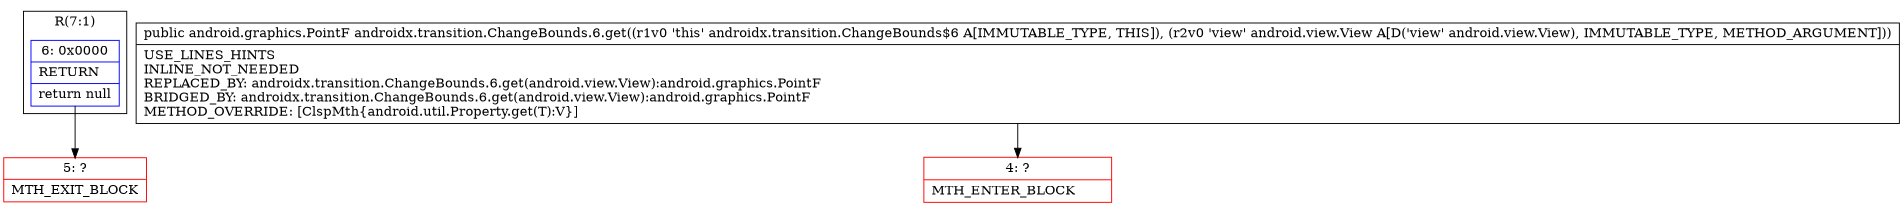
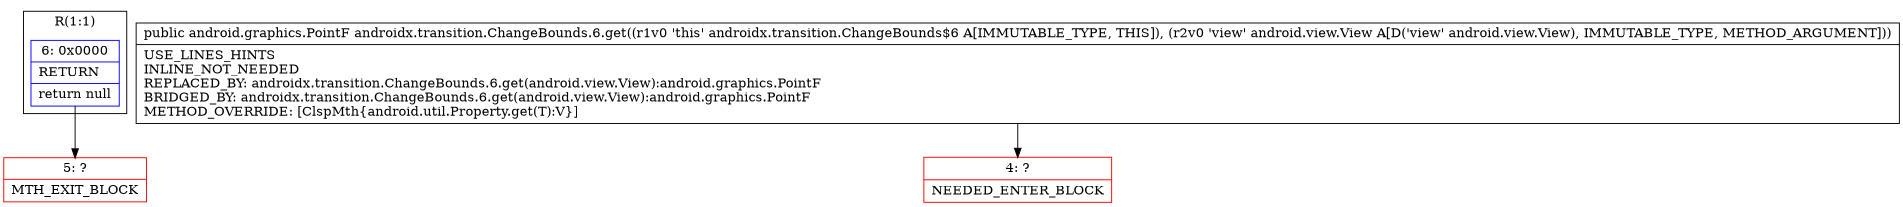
  digraph {
    node [color=red shape=record]
    n1 [color=blue label="{6\:\ 0x0000|RETURN\l|return null\l}"]
    n2 [label="{5\:\ ?|MTH_EXIT_BLOCK\l}"]
-   n3 [label="{4\:\ ?|MTH_ENTER_BLOCK\l}"]
+   n3 [label="{4\:\ ?|NEEDED_ENTER_BLOCK\l}"]
    n4 [label="{public android.graphics.PointF androidx.transition.ChangeBounds.6.get((r1v0 'this' androidx.transition.ChangeBounds$6 A[IMMUTABLE_TYPE, THIS]), (r2v0 'view' android.view.View A[D('view' android.view.View), IMMUTABLE_TYPE, METHOD_ARGUMENT]))  | USE_LINES_HINTS\lINLINE_NOT_NEEDED\lREPLACED_BY: androidx.transition.ChangeBounds.6.get(android.view.View):android.graphics.PointF\lBRIDGED_BY: androidx.transition.ChangeBounds.6.get(android.view.View):android.graphics.PointF\lMETHOD_OVERRIDE: [ClspMth\{android.util.Property.get(T):V\}]\l}" color=""]
    subgraph cluster_1 {
-     label="R(7:1)"
+     label="R(1:1)"
      n1
    }
    n1 -> n2
    n4 -> n3
  }
